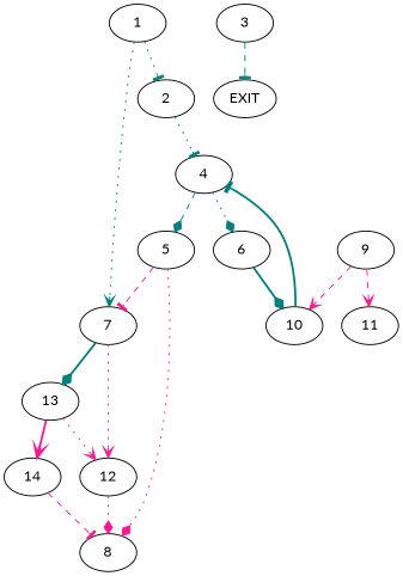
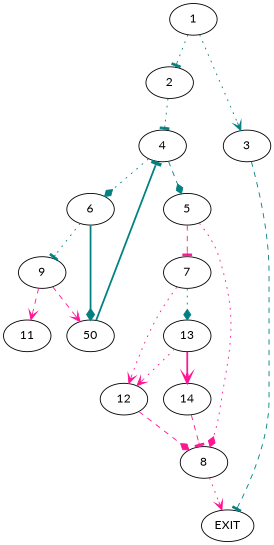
  digraph {
    fontname=Lato
    node [fontname=Lato]
    edge [arrowhead=tee color=teal fontname=Lato style=dotted]
    1
    2
    3
    n4 [label=EXIT]
    4
    5
    6
    7
    8
    9
-   10
+   10 [label=50]
    12
    13
    11
    14
    1 -> 2
-   1 -> 7 [arrowhead=vee]
+   1 -> 3 [arrowhead=vee]
    2 -> 4
    3 -> n4 [style=dashed]
    4 -> 5 [arrowhead=diamond style=dashed]
    4 -> 6 [arrowhead=diamond]
    5 -> 7 [color=deeppink style=dashed]
    5 -> 8 [arrowhead=diamond color=deeppink]
+   6 -> 9
    6 -> 10 [arrowhead=diamond style=bold]
    7 -> 12 [arrowhead=vee color=deeppink]
-   7 -> 13 [arrowhead=diamond style=bold]
+   7 -> 13 [arrowhead=diamond]
+   8 -> n4 [arrowhead=vee color=deeppink]
    9 -> 10 [arrowhead=vee color=deeppink style=dashed]
    9 -> 11 [arrowhead=vee color=deeppink style=dashed]
    10 -> 4 [style=bold]
-   12 -> 8 [arrowhead=diamond color=deeppink]
+   12 -> 8 [arrowhead=diamond color=deeppink style=dashed]
    13 -> 12 [arrowhead=vee color=deeppink]
    13 -> 14 [arrowhead=vee color=deeppink style=bold]
    14 -> 8 [color=deeppink style=dashed]
  }
